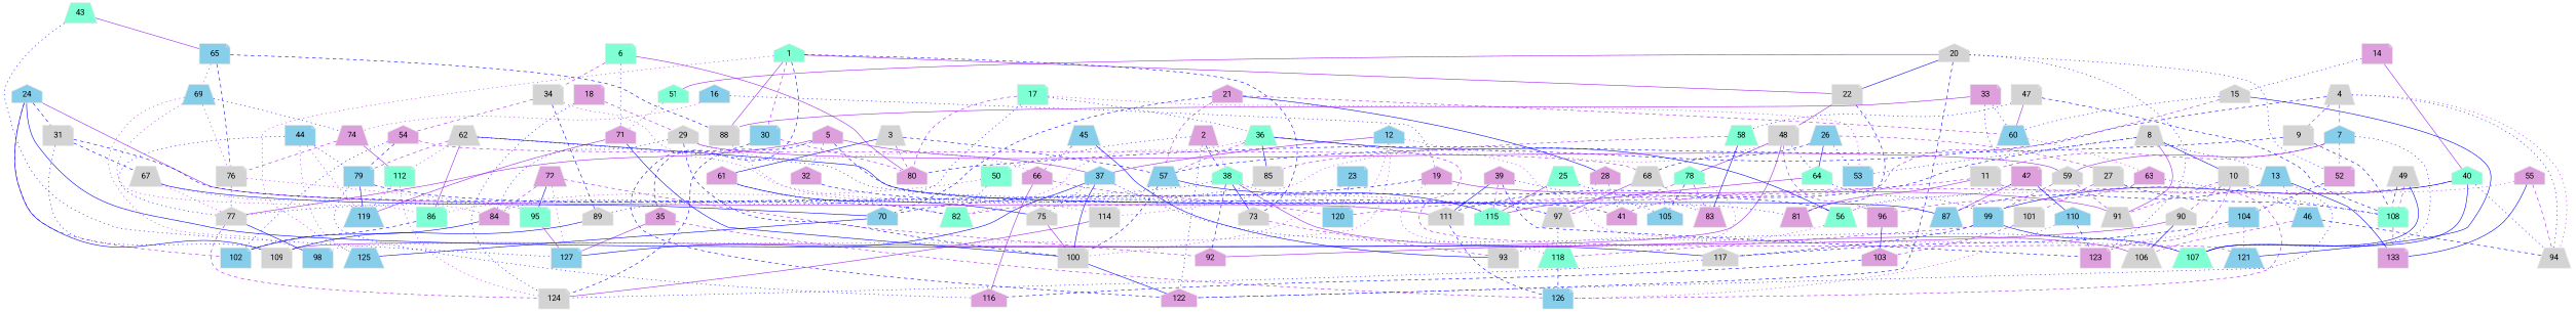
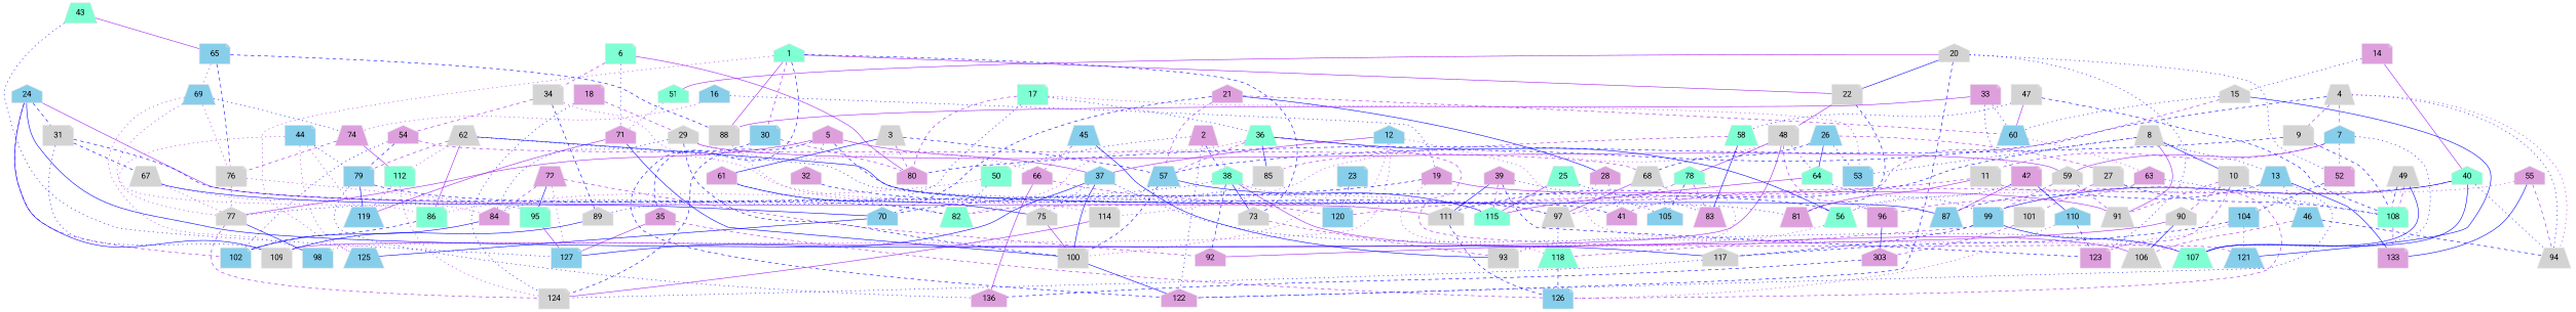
  graph {
    fontname=Roboto
    node [color=gray90 fillcolor=lightgrey fontname=Roboto shape=house style=filled]
    edge [color=blue fontname=Roboto style=dashed]
    1 [fillcolor=aquamarine]
    22 [shape=note]
    30 [fillcolor=skyblue shape=note]
    35 [fillcolor=plum]
    73
    88 [shape=note]
    125 [fillcolor=skyblue shape=trapezium]
    81 [fillcolor=plum shape=trapezium]
    48 [shape=note]
    122 [fillcolor=plum]
    80 [fillcolor=plum]
    126 [fillcolor=skyblue shape=note]
    127 [fillcolor=skyblue shape=note]
    93 [shape=note]
    114 [shape=note]
    2 [fillcolor=plum shape=trapezium]
    38 [fillcolor=aquamarine]
    50 [fillcolor=aquamarine shape=note]
    77
    97 [shape=trapezium]
    92 [fillcolor=plum]
    106 [shape=trapezium]
    82 [fillcolor=aquamarine shape=trapezium]
    86 [fillcolor=aquamarine shape=note]
    3 [shape=trapezium]
    57 [fillcolor=skyblue shape=trapezium]
    61 [fillcolor=plum]
    100 [shape=note]
    115 [fillcolor=aquamarine]
    75
    4 [shape=trapezium]
    7 [fillcolor=skyblue]
    9 [shape=note]
    94 [shape=trapezium]
    11 [shape=note]
    52 [fillcolor=plum shape=note]
    59
    107 [fillcolor=aquamarine shape=trapezium]
    108 [fillcolor=aquamarine shape=note]
    5 [fillcolor=plum]
    32 [fillcolor=plum]
    37 [fillcolor=skyblue]
    41 [fillcolor=plum]
    124 [shape=note]
    98 [fillcolor=skyblue shape=note]
    6 [fillcolor=aquamarine shape=note]
    34 [shape=note]
    71 [fillcolor=plum]
    54 [fillcolor=plum]
    89
    119 [fillcolor=skyblue shape=trapezium]
    120 [fillcolor=skyblue shape=note]
    104 [fillcolor=skyblue shape=note]
    91 [shape=trapezium]
    99 [fillcolor=skyblue shape=note]
    8 [shape=trapezium]
    10 [shape=note]
    13 [fillcolor=skyblue shape=trapezium]
    53 [fillcolor=skyblue shape=note]
    111
    46 [fillcolor=skyblue shape=trapezium]
    90
    123 [fillcolor=plum shape=note]
    87 [fillcolor=skyblue shape=trapezium]
    n65 [fillcolor=plum label=133 shape=note]
    12 [fillcolor=skyblue]
    14 [fillcolor=plum shape=note]
    15
    40 [fillcolor=aquamarine]
    60 [fillcolor=skyblue shape=trapezium]
    121 [fillcolor=skyblue shape=trapezium]
    63 [fillcolor=plum]
    16 [fillcolor=skyblue]
    19 [fillcolor=plum]
    74 [fillcolor=plum shape=trapezium]
    70 [fillcolor=skyblue]
    118 [fillcolor=aquamarine shape=trapezium]
    112 [fillcolor=aquamarine shape=note]
    76 [shape=note]
    17 [fillcolor=aquamarine shape=note]
    36 [fillcolor=aquamarine shape=trapezium]
    84 [fillcolor=plum]
    56 [fillcolor=aquamarine shape=trapezium]
    85 [shape=note]
    102 [fillcolor=skyblue shape=note]
    18 [fillcolor=plum shape=note]
    29
    66 [fillcolor=plum]
    20
    51 [fillcolor=aquamarine]
    21 [fillcolor=plum]
    28 [fillcolor=plum]
    109 [shape=note]
    64 [fillcolor=aquamarine]
    78 [fillcolor=aquamarine]
    96 [fillcolor=plum shape=note]
    23 [fillcolor=skyblue shape=note]
    24 [fillcolor=skyblue]
    31 [shape=note]
    117
    67 [shape=trapezium]
    25 [fillcolor=aquamarine shape=trapezium]
    83 [fillcolor=plum shape=trapezium]
    26 [fillcolor=skyblue shape=trapezium]
    27 [shape=note]
    68 [shape=trapezium]
    101 [shape=note]
-   103 [fillcolor=plum]
-   116 [fillcolor=plum]
+   103 [fillcolor=plum label=303]
+   116 [fillcolor=plum label=136]
    33 [fillcolor=plum shape=note]
    42 [fillcolor=plum shape=note]
    110 [fillcolor=skyblue]
    79 [fillcolor=skyblue shape=note]
    39 [fillcolor=plum]
    105 [fillcolor=skyblue]
    43 [fillcolor=aquamarine shape=trapezium]
    65 [fillcolor=skyblue shape=note]
    69 [fillcolor=skyblue shape=trapezium]
    44 [fillcolor=skyblue shape=note]
    45 [fillcolor=skyblue shape=trapezium]
    47 [shape=note]
    58 [fillcolor=aquamarine shape=trapezium]
    49 [shape=trapezium]
    55 [fillcolor=plum]
    62 [shape=trapezium]
    95 [fillcolor=aquamarine shape=note]
    72 [fillcolor=plum shape=trapezium]
    1 -- 22 [color=purple style=solid]
    1 -- 30 [color=purple]
    1 -- 35
    1 -- 73
    1 -- 88 [color=purple style=solid]
    1 -- 125 [color=purple style=dotted]
    22 -- 81
    22 -- 48 [color=purple style=solid]
    30 -- 122
    30 -- 80 [color=purple]
    35 -- 126 [color=purple]
    35 -- 127 [color=purple style=solid]
    73 -- 93 [color=purple]
    88 -- 114 [color=purple style=dotted]
    48 -- 114 [color=purple style=dotted]
    48 -- 109 [color=purple style=solid]
    48 -- 64 [style=dotted]
    48 -- 78 [color=purple style=solid]
    48 -- 96 [color=purple]
    114 -- 124 [color=purple style=solid]
    2 -- 122 [style=dotted]
    2 -- 38
    2 -- 38 [color=purple style=dotted]
    2 -- 50 [style=dotted]
    38 -- 73 [style=solid]
    38 -- 77 [style=dotted]
    38 -- 97 [color=purple style=dotted]
    38 -- 92
    38 -- 106 [color=purple style=solid]
    50 -- 82 [style=dotted]
    50 -- 86 [color=purple style=dotted]
    77 -- 124 [color=purple]
    77 -- 98 [style=solid]
    97 -- 118 [style=dotted]
    86 -- 102
    3 -- 80 [color=purple]
    3 -- 57
    3 -- 61 [style=solid]
    57 -- 114 [style=dotted]
    57 -- 100
    57 -- 115 [style=solid]
    61 -- 82 [style=dotted]
    61 -- 75 [style=solid]
    100 -- 122 [style=solid]
    75 -- 100 [color=purple style=solid]
    4 -- 57
    4 -- 7 [color=purple]
    4 -- 9 [color=purple]
    4 -- 94 [style=dotted]
    4 -- 94 [color=purple style=dotted]
    7 -- 11 [color=purple]
    7 -- 52 [style=dotted]
    7 -- 59 [color=purple style=solid]
    7 -- 107 [style=dotted]
    9 -- 80
    9 -- 108
    11 -- 81 [color=purple style=solid]
    11 -- 126 [color=purple]
    11 -- 120 [color=purple]
    52 -- 104
    59 -- 91 [color=purple]
    59 -- 99 [color=purple]
    108 -- n65 [color=purple]
    5 -- 77 [color=purple style=solid]
    5 -- 32 [style=dotted]
    5 -- 37 [color=purple style=solid]
    5 -- 41
    5 -- 124
    32 -- 97
    37 -- 127 [style=solid]
    37 -- 100 [style=solid]
    37 -- 75 [style=dotted]
    37 -- 107 [style=dotted]
    6 -- 80 [color=purple style=solid]
    6 -- 34 [color=purple]
    6 -- 71 [style=dotted]
    34 -- 115 [color=purple style=dotted]
    34 -- 54 [color=purple]
    34 -- 89
    71 -- 100 [style=solid]
    71 -- 119 [color=purple style=solid]
    54 -- 102 [style=dotted]
    54 -- 68 [color=purple]
    54 -- 79
    89 -- 109 [style=solid]
    104 -- 123 [color=purple style=dotted]
    104 -- 121 [color=purple style=dotted]
    104 -- 117
    99 -- 107 [style=solid]
    99 -- 118 [color=purple]
    99 -- 117
    8 -- 91 [color=purple style=solid]
    8 -- 10 [style=solid]
    8 -- 13 [style=dotted]
    8 -- 53 [style=dotted]
    8 -- 111
    10 -- 91 [color=purple]
    10 -- 46 [style=dotted]
    10 -- 90 [color=purple]
    10 -- 123 [color=purple]
    13 -- 122 [style=dotted]
    13 -- 46 [style=dotted]
    13 -- 87
    13 -- n65 [style=solid]
    111 -- 126
    46 -- 106 [color=purple]
    46 -- 94
    90 -- 92 [color=purple style=solid]
    90 -- 106 [style=solid]
    12 -- 107 [color=purple style=dotted]
    12 -- 37 [color=purple style=solid]
    12 -- 98 [color=purple style=dotted]
    12 -- 120 [color=purple style=dotted]
    14 -- 15 [style=dotted]
    14 -- 40 [color=purple style=solid]
    15 -- 82 [color=purple]
    15 -- 60 [style=dotted]
    15 -- 121 [style=solid]
    40 -- 94 [style=dotted]
    40 -- 107 [style=solid]
    40 -- 41 [color=purple]
    40 -- 99 [style=solid]
    60 -- 63 [color=purple style=dotted]
    63 -- 108 [style=dotted]
    63 -- 96 [color=purple]
    16 -- 19 [style=dotted]
    16 -- 74 [color=purple style=dotted]
    19 -- 91 [color=purple style=solid]
    19 -- 70
    19 -- 118 [color=purple style=dotted]
    74 -- 112 [color=purple style=solid]
    74 -- 76 [color=purple]
    70 -- 125 [style=solid]
    118 -- 126
    112 -- 124 [color=purple style=dotted]
    112 -- 119 [color=purple style=dotted]
    76 -- 77 [style=dotted]
    76 -- 95 [color=purple style=dotted]
    17 -- 80 [color=purple]
    17 -- 53 [color=purple style=dotted]
    17 -- 36 [style=dotted]
    17 -- 84 [style=dotted]
    36 -- 82 [color=purple style=dotted]
    36 -- 57 [color=purple]
    36 -- 121 [color=purple]
    36 -- 56 [style=solid]
    36 -- 85 [style=solid]
    84 -- 102 [style=solid]
    56 -- 93 [color=purple style=dotted]
    85 -- 89 [style=dotted]
    18 -- 124 [style=dotted]
    18 -- 29 [color=purple]
    29 -- 100
    29 -- 59 [color=purple style=solid]
    29 -- 84 [style=dotted]
    29 -- 66 [color=purple style=dotted]
    66 -- 120 [color=purple]
    66 -- 116 [color=purple style=solid]
    20 -- 22 [style=solid]
    20 -- 122
    20 -- 52 [style=dotted]
    20 -- 123 [style=dotted]
    20 -- 51 [color=purple style=solid]
    51 -- 71 [color=purple style=dotted]
    21 -- 57 [color=purple]
    21 -- 60 [color=purple]
    21 -- 70
    21 -- 28 [style=solid]
    28 -- 97 [color=purple style=dotted]
    28 -- 41 [style=dotted]
    64 -- 115 [color=purple style=solid]
    64 -- 99 [style=dotted]
    78 -- 93 [color=purple style=dotted]
    78 -- 97 [color=purple]
    78 -- 83 [color=purple]
    78 -- 105
    96 -- 103 [style=solid]
    23 -- 100 [color=purple style=dotted]
    23 -- 120
    24 -- 111 [color=purple style=solid]
    24 -- 102 [color=purple]
    24 -- 109 [style=solid]
    24 -- 31
    24 -- 117 [style=solid]
    31 -- 56
    31 -- 109 [style=dotted]
    31 -- 67
    117 -- 124 [style=dotted]
    67 -- 77 [color=purple style=dotted]
    67 -- 70 [style=solid]
    67 -- 84 [color=purple style=dotted]
    25 -- 115 [color=purple style=solid]
    25 -- 83 [style=dotted]
    26 -- 53 [style=dotted]
    26 -- 64 [style=solid]
    26 -- 27 [color=purple]
    26 -- 68
    27 -- 108
    27 -- 101 [color=purple]
    68 -- 97 [color=purple style=solid]
    68 -- 83 [color=purple style=dotted]
    101 -- 103 [color=purple]
    103 -- 116
    33 -- 88 [color=purple style=solid]
    33 -- 60 [style=dotted]
    33 -- 42 [style=dotted]
    42 -- 87 [color=purple style=solid]
    42 -- 56 [style=dotted]
    42 -- 110 [style=solid]
    110 -- 126 [color=purple style=dotted]
    110 -- 123
    79 -- 82
    79 -- 119 [style=solid]
    79 -- 116 [style=dotted]
    39 -- 115 [color=purple]
    39 -- 111 [style=solid]
    39 -- 123
    39 -- 105 [style=dotted]
    43 -- 127 [style=dotted]
    43 -- 65 [color=purple style=solid]
    65 -- 88
    65 -- 76
    65 -- 69 [color=purple style=dotted]
    69 -- 86 [color=purple style=dotted]
    69 -- 98 [color=purple style=dotted]
    69 -- 74 [style=dotted]
    69 -- 76 [color=purple style=dotted]
    44 -- 125 [color=purple style=dotted]
-   44 -- 77 [style=dotted]
+   44 -- 77 [color=purple style=dotted]
    44 -- 119 [color=purple style=dotted]
    44 -- 79 [style=dotted]
    45 -- 93 [style=solid]
    45 -- 66 [color=purple]
    47 -- 108
    47 -- 60 [color=purple style=solid]
    47 -- 58 [style=dotted]
    58 -- 85 [color=purple]
    58 -- 83 [style=solid]
    49 -- 107 [style=solid]
    49 -- 108
    49 -- 108 [color=purple]
    55 -- 94 [color=purple]
    55 -- n65 [style=solid]
    55 -- 56 [color=purple style=dotted]
    62 -- 81 [style=dotted]
    62 -- 86 [color=purple style=solid]
    62 -- 87 [style=solid]
    62 -- 112 [color=purple style=dotted]
    62 -- 79 [color=purple]
    95 -- 127 [color=purple style=solid]
    72 -- 127 [color=purple style=dotted]
    72 -- 92 [color=purple]
    72 -- 84 [color=purple]
    72 -- 95 [style=solid]
  }
